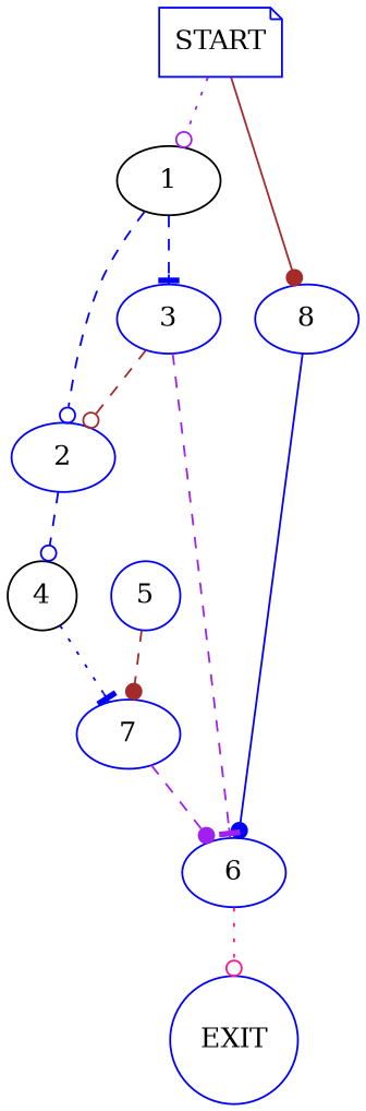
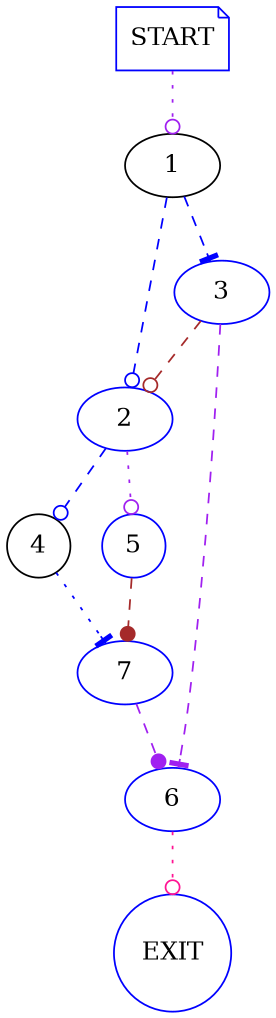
  digraph {
    node [color=blue shape=ellipse]
    edge [arrowhead=odot color=blue style=dashed]
    n1 [label=START shape=note]
    1 [color=black]
-   8
    2
    3
    6
    n7 [label=EXIT shape=circle]
    4 [color=black shape=circle]
    5 [shape=circle]
    7
    n1 -> 1 [color=purple style=dotted]
-   n1 -> 8 [arrowhead=dot color=brown style=solid]
    1 -> 2
    1 -> 3 [arrowhead=tee]
-   8 -> 6 [arrowhead=dot style=solid]
    2 -> 4
+   2 -> 5 [color=purple style=dotted]
    3 -> 2 [color=brown]
    3 -> 6 [arrowhead=tee color=purple]
    6 -> n7 [color=deeppink style=dotted]
    4 -> 7 [arrowhead=tee style=dotted]
    5 -> 7 [arrowhead=dot color=brown]
    7 -> 6 [arrowhead=dot color=purple]
  }
